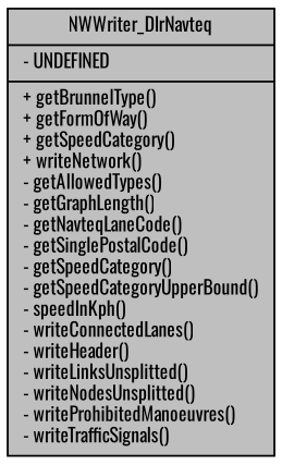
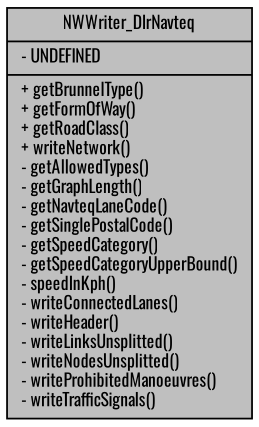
  digraph {
    fontname=Oswald
-   n1 [color=black fillcolor=grey75 fontcolor=black fontname=Oswald fontsize=10 height=0.2 label="{NWWriter_DlrNavteq\n|- UNDEFINED\l|+ getBrunnelType()\l+ getFormOfWay()\l+ getSpeedCategory()\l+ writeNetwork()\l- getAllowedTypes()\l- getGraphLength()\l- getNavteqLaneCode()\l- getSinglePostalCode()\l- getSpeedCategory()\l- getSpeedCategoryUpperBound()\l- speedInKph()\l- writeConnectedLanes()\l- writeHeader()\l- writeLinksUnsplitted()\l- writeNodesUnsplitted()\l- writeProhibitedManoeuvres()\l- writeTrafficSignals()\l}" shape=record style=filled width=0.4]
+   n1 [color=black fillcolor=grey75 fontcolor=black fontname=Oswald fontsize=10 height=0.2 label="{NWWriter_DlrNavteq\n|- UNDEFINED\l|+ getBrunnelType()\l+ getFormOfWay()\l+ getRoadClass()\l+ writeNetwork()\l- getAllowedTypes()\l- getGraphLength()\l- getNavteqLaneCode()\l- getSinglePostalCode()\l- getSpeedCategory()\l- getSpeedCategoryUpperBound()\l- speedInKph()\l- writeConnectedLanes()\l- writeHeader()\l- writeLinksUnsplitted()\l- writeNodesUnsplitted()\l- writeProhibitedManoeuvres()\l- writeTrafficSignals()\l}" shape=record style=filled width=0.4]
  }
